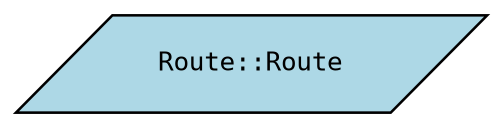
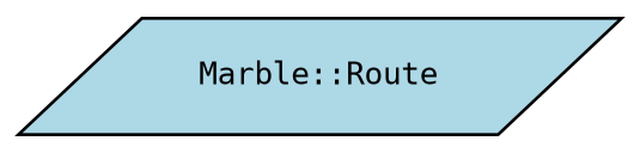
  digraph {
    rankdir=LR
    fontname="DejaVu Sans Mono"
-   n1 [color=black fillcolor=lightblue fontname="DejaVu Sans Mono" fontsize=10 height=0.2 label="Route::Route" shape=parallelogram style=filled width=0.4]
+   n1 [color=black fillcolor=lightblue fontname="DejaVu Sans Mono" fontsize=10 height=0.2 label="Marble::Route" shape=parallelogram style=filled width=0.4]
  }
